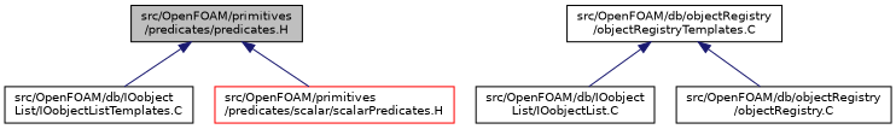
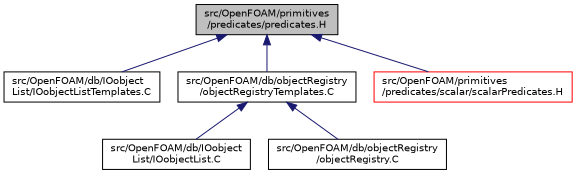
  digraph {
    node [color=black fontname=Helvetica fontsize=10 shape=record]
    edge [color=midnightblue dir=back fontname=Helvetica fontsize=10 labelfontname=Helvetica labelfontsize=10 style=solid]
    n1 [fillcolor=grey75 fontcolor=black height=0.2 label="src/OpenFOAM/primitives\l/predicates/predicates.H" style=filled width=0.4]
    n2 [height=0.2 label="src/OpenFOAM/db/IOobject\lList/IOobjectListTemplates.C" width=0.4]
    n3 [height=0.2 label="src/OpenFOAM/db/objectRegistry\l/objectRegistryTemplates.C" width=0.4]
    n4 [color=red height=0.2 label="src/OpenFOAM/primitives\l/predicates/scalar/scalarPredicates.H" width=0.4]
    n5 [height=0.2 label="src/OpenFOAM/db/IOobject\lList/IOobjectList.C" width=0.4]
    n6 [height=0.2 label="src/OpenFOAM/db/objectRegistry\l/objectRegistry.C" width=0.4]
    n1 -> n2
+   n1 -> n3
    n1 -> n4
    n3 -> n5
    n3 -> n6
  }
